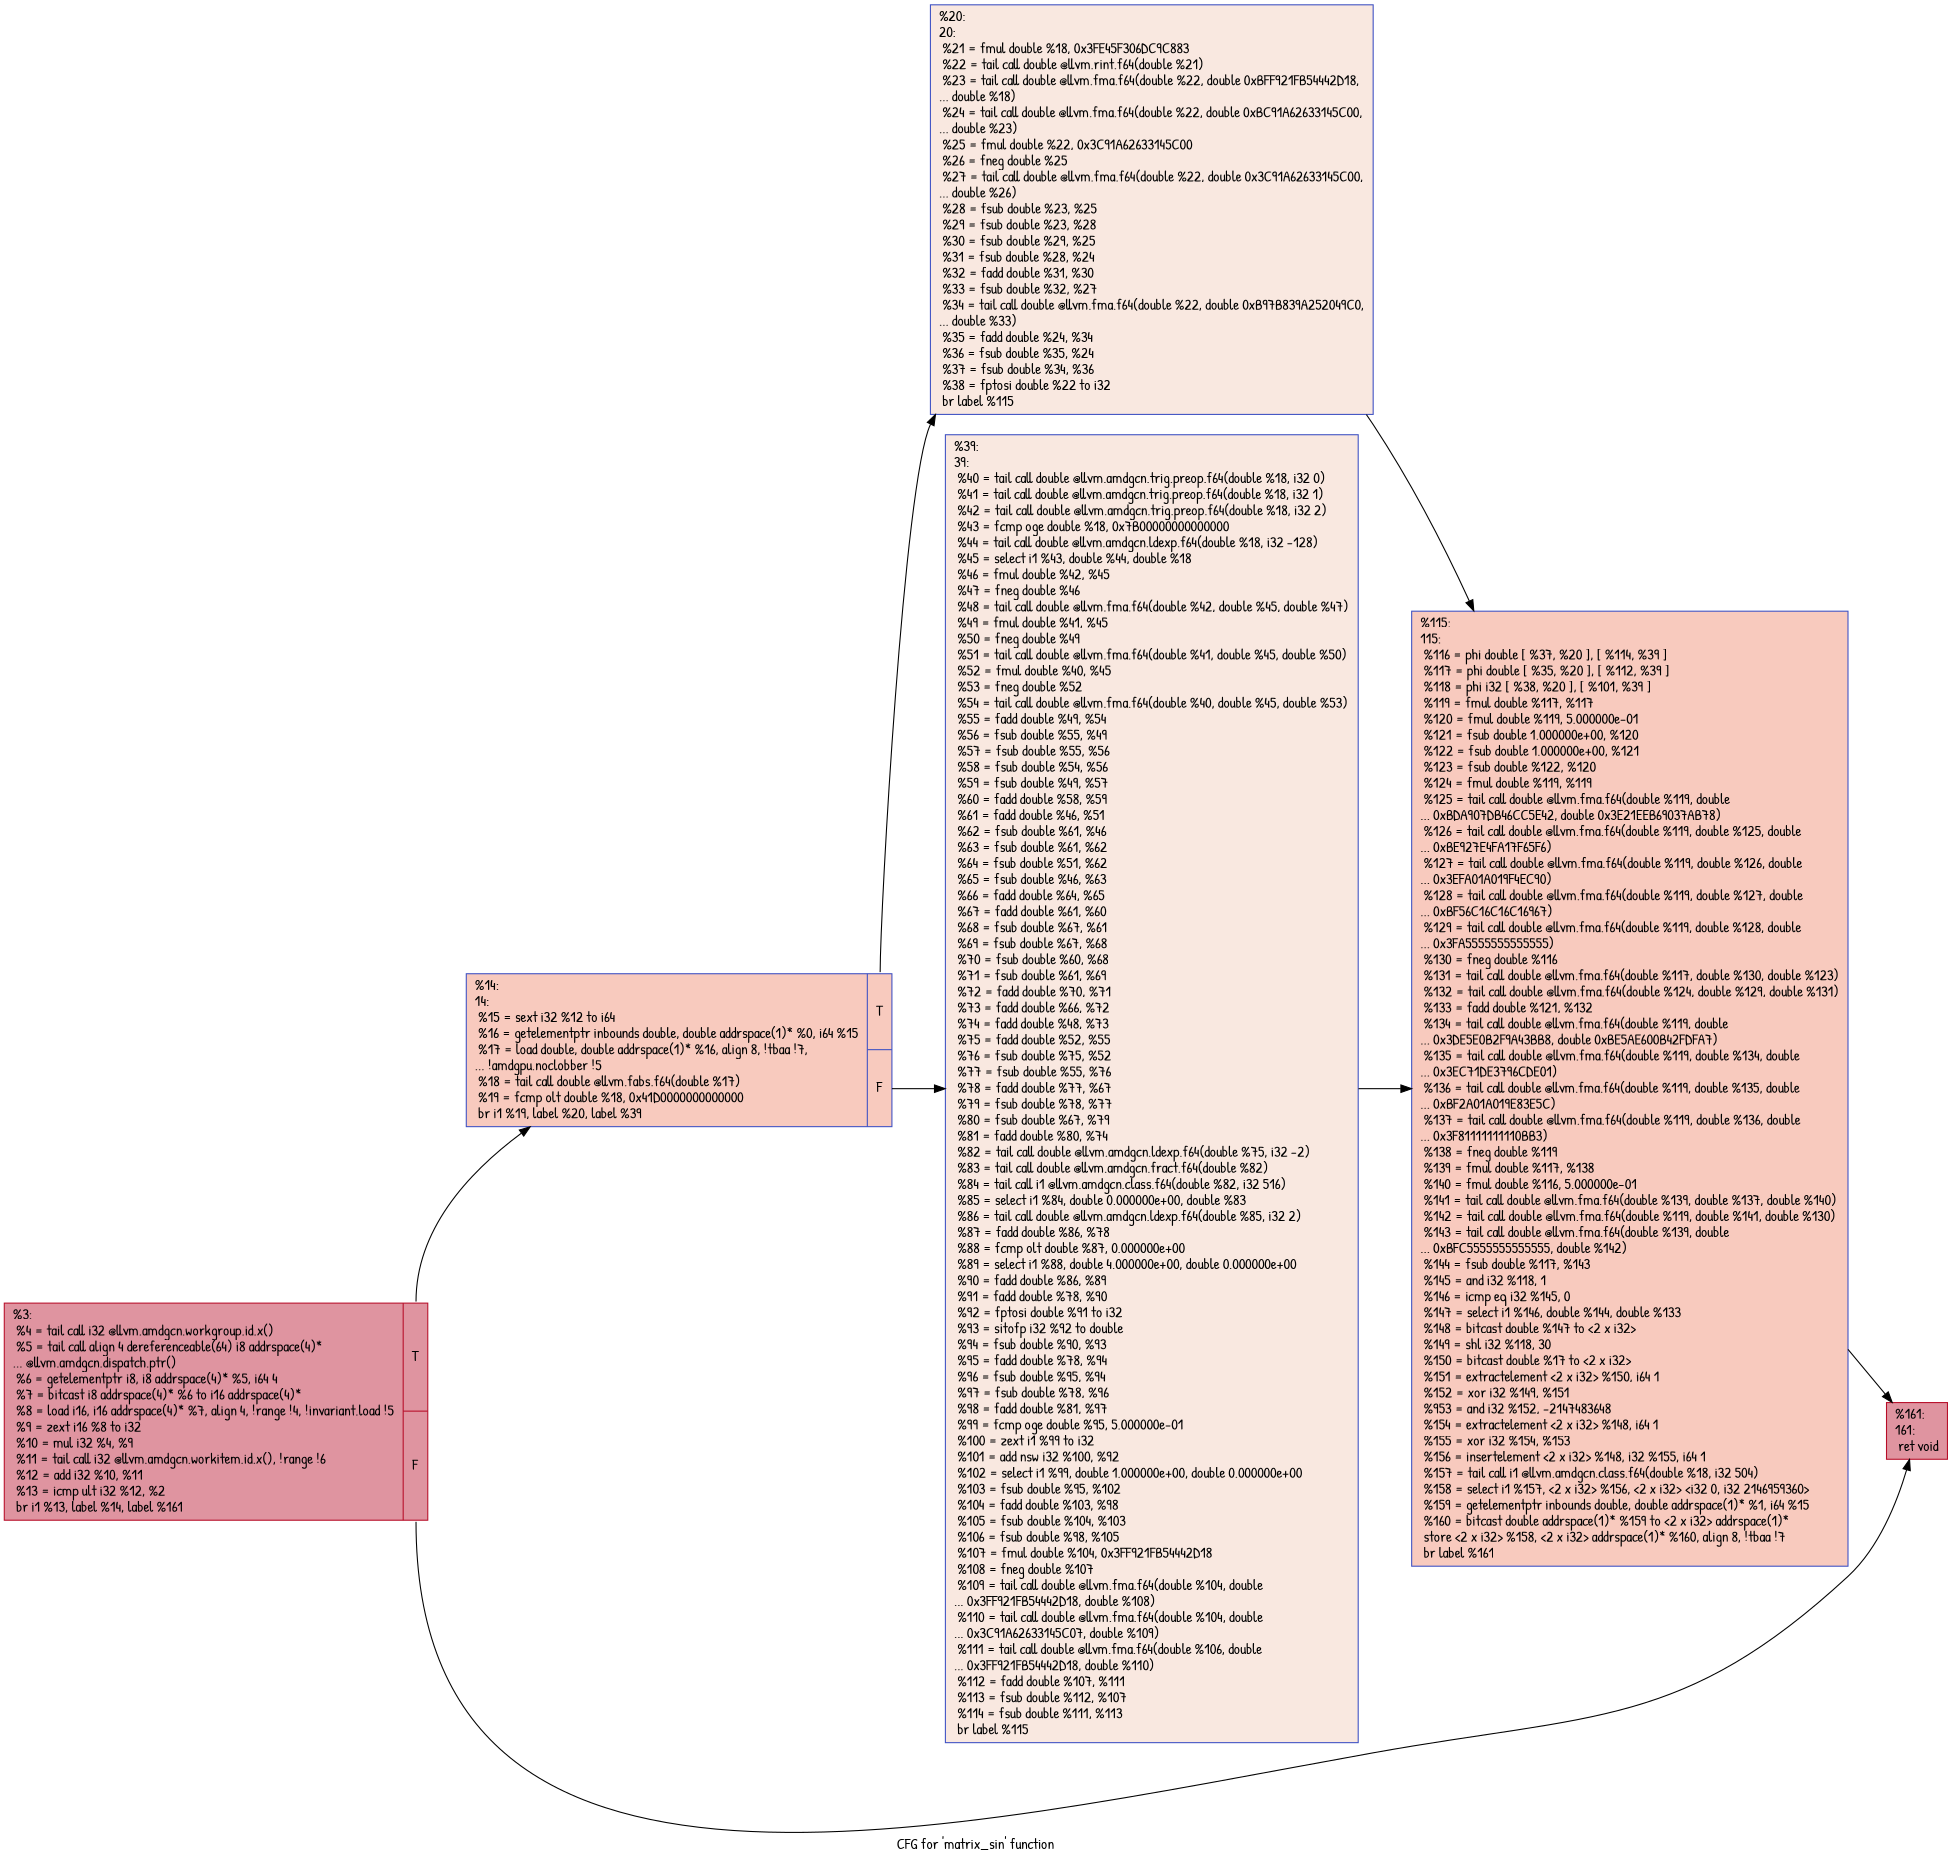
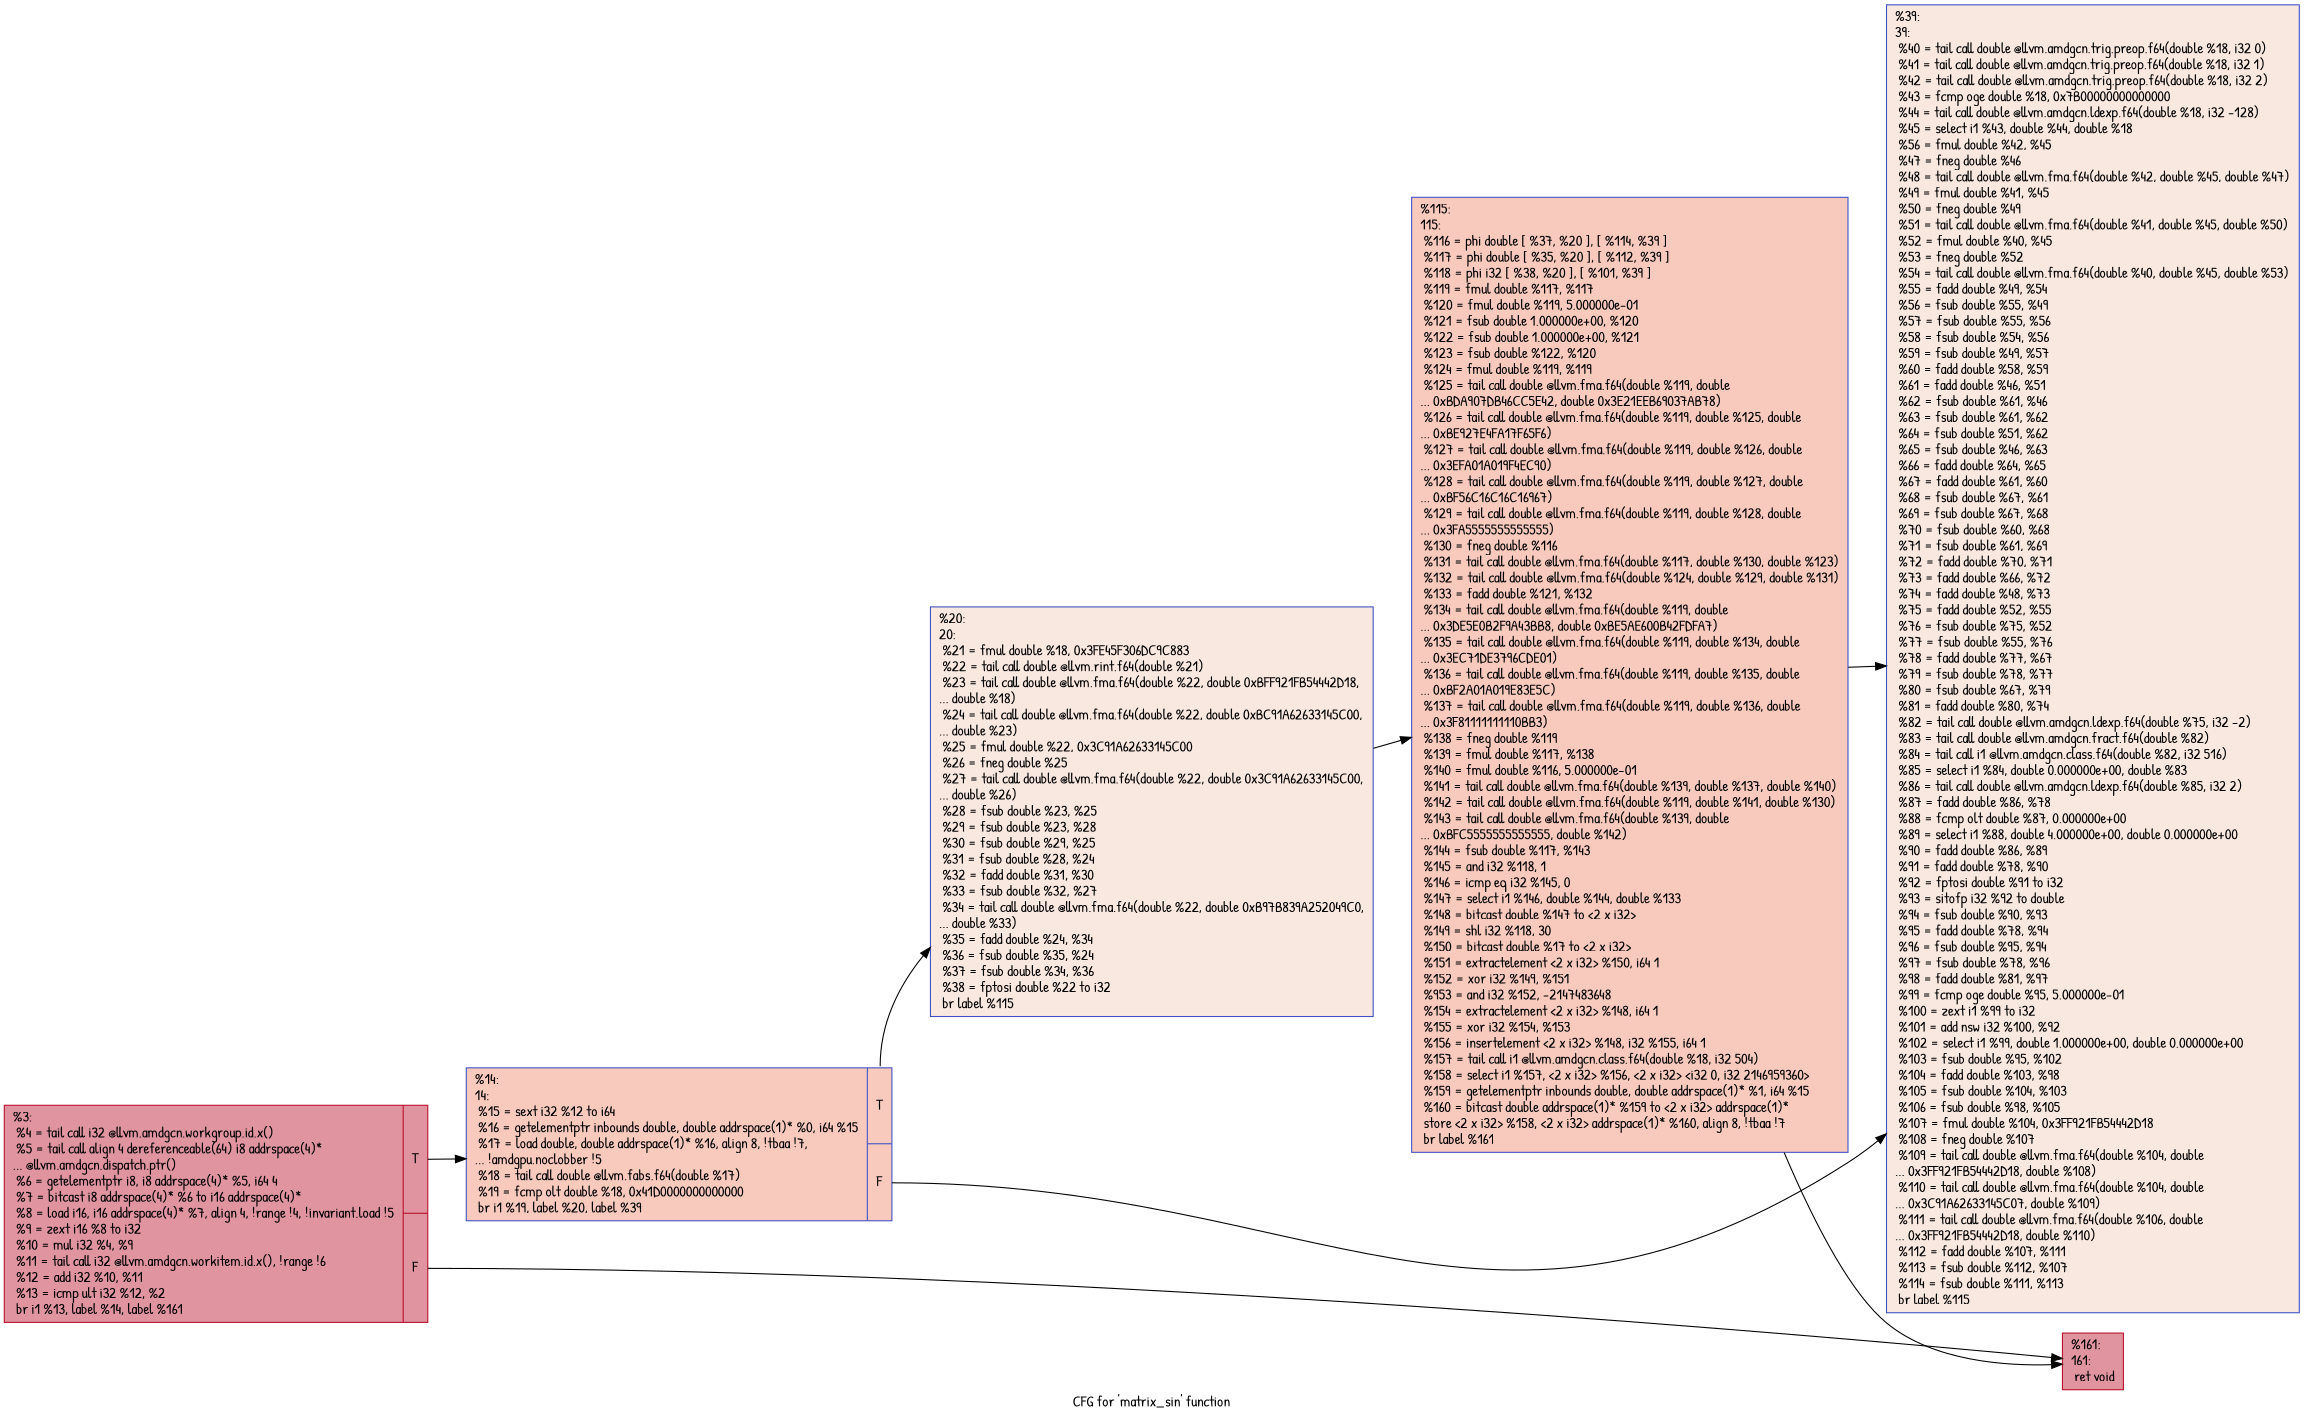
  digraph {
    fontname="Patrick Hand"
    label="CFG for 'matrix_sin' function"
    rankdir=LR
    node [color="#3d50c3ff" fillcolor="#b70d2870" fontname="Patrick Hand" shape=record style=filled]
    edge [fontname="Patrick Hand"]
    n1 [color="#b70d28ff" label="{%3:\l  %4 = tail call i32 @llvm.amdgcn.workgroup.id.x()\l  %5 = tail call align 4 dereferenceable(64) i8 addrspace(4)*\l... @llvm.amdgcn.dispatch.ptr()\l  %6 = getelementptr i8, i8 addrspace(4)* %5, i64 4\l  %7 = bitcast i8 addrspace(4)* %6 to i16 addrspace(4)*\l  %8 = load i16, i16 addrspace(4)* %7, align 4, !range !4, !invariant.load !5\l  %9 = zext i16 %8 to i32\l  %10 = mul i32 %4, %9\l  %11 = tail call i32 @llvm.amdgcn.workitem.id.x(), !range !6\l  %12 = add i32 %10, %11\l  %13 = icmp ult i32 %12, %2\l  br i1 %13, label %14, label %161\l|{<s0>T|<s1>F}}"]
    n2 [fillcolor="#ef886b70" label="{%14:\l14:                                               \l  %15 = sext i32 %12 to i64\l  %16 = getelementptr inbounds double, double addrspace(1)* %0, i64 %15\l  %17 = load double, double addrspace(1)* %16, align 8, !tbaa !7,\l... !amdgpu.noclobber !5\l  %18 = tail call double @llvm.fabs.f64(double %17)\l  %19 = fcmp olt double %18, 0x41D0000000000000\l  br i1 %19, label %20, label %39\l|{<s0>T|<s1>F}}"]
    n3 [color="#b70d28ff" label="{%161:\l161:                                              \l  ret void\l}"]
    n4 [fillcolor="#f1ccb870" label="{%20:\l20:                                               \l  %21 = fmul double %18, 0x3FE45F306DC9C883\l  %22 = tail call double @llvm.rint.f64(double %21)\l  %23 = tail call double @llvm.fma.f64(double %22, double 0xBFF921FB54442D18,\l... double %18)\l  %24 = tail call double @llvm.fma.f64(double %22, double 0xBC91A62633145C00,\l... double %23)\l  %25 = fmul double %22, 0x3C91A62633145C00\l  %26 = fneg double %25\l  %27 = tail call double @llvm.fma.f64(double %22, double 0x3C91A62633145C00,\l... double %26)\l  %28 = fsub double %23, %25\l  %29 = fsub double %23, %28\l  %30 = fsub double %29, %25\l  %31 = fsub double %28, %24\l  %32 = fadd double %31, %30\l  %33 = fsub double %32, %27\l  %34 = tail call double @llvm.fma.f64(double %22, double 0xB97B839A252049C0,\l... double %33)\l  %35 = fadd double %24, %34\l  %36 = fsub double %35, %24\l  %37 = fsub double %34, %36\l  %38 = fptosi double %22 to i32\l  br label %115\l}"]
-   n5 [fillcolor="#f1ccb870" label="{%39:\l39:                                               \l  %40 = tail call double @llvm.amdgcn.trig.preop.f64(double %18, i32 0)\l  %41 = tail call double @llvm.amdgcn.trig.preop.f64(double %18, i32 1)\l  %42 = tail call double @llvm.amdgcn.trig.preop.f64(double %18, i32 2)\l  %43 = fcmp oge double %18, 0x7B00000000000000\l  %44 = tail call double @llvm.amdgcn.ldexp.f64(double %18, i32 -128)\l  %45 = select i1 %43, double %44, double %18\l  %46 = fmul double %42, %45\l  %47 = fneg double %46\l  %48 = tail call double @llvm.fma.f64(double %42, double %45, double %47)\l  %49 = fmul double %41, %45\l  %50 = fneg double %49\l  %51 = tail call double @llvm.fma.f64(double %41, double %45, double %50)\l  %52 = fmul double %40, %45\l  %53 = fneg double %52\l  %54 = tail call double @llvm.fma.f64(double %40, double %45, double %53)\l  %55 = fadd double %49, %54\l  %56 = fsub double %55, %49\l  %57 = fsub double %55, %56\l  %58 = fsub double %54, %56\l  %59 = fsub double %49, %57\l  %60 = fadd double %58, %59\l  %61 = fadd double %46, %51\l  %62 = fsub double %61, %46\l  %63 = fsub double %61, %62\l  %64 = fsub double %51, %62\l  %65 = fsub double %46, %63\l  %66 = fadd double %64, %65\l  %67 = fadd double %61, %60\l  %68 = fsub double %67, %61\l  %69 = fsub double %67, %68\l  %70 = fsub double %60, %68\l  %71 = fsub double %61, %69\l  %72 = fadd double %70, %71\l  %73 = fadd double %66, %72\l  %74 = fadd double %48, %73\l  %75 = fadd double %52, %55\l  %76 = fsub double %75, %52\l  %77 = fsub double %55, %76\l  %78 = fadd double %77, %67\l  %79 = fsub double %78, %77\l  %80 = fsub double %67, %79\l  %81 = fadd double %80, %74\l  %82 = tail call double @llvm.amdgcn.ldexp.f64(double %75, i32 -2)\l  %83 = tail call double @llvm.amdgcn.fract.f64(double %82)\l  %84 = tail call i1 @llvm.amdgcn.class.f64(double %82, i32 516)\l  %85 = select i1 %84, double 0.000000e+00, double %83\l  %86 = tail call double @llvm.amdgcn.ldexp.f64(double %85, i32 2)\l  %87 = fadd double %86, %78\l  %88 = fcmp olt double %87, 0.000000e+00\l  %89 = select i1 %88, double 4.000000e+00, double 0.000000e+00\l  %90 = fadd double %86, %89\l  %91 = fadd double %78, %90\l  %92 = fptosi double %91 to i32\l  %93 = sitofp i32 %92 to double\l  %94 = fsub double %90, %93\l  %95 = fadd double %78, %94\l  %96 = fsub double %95, %94\l  %97 = fsub double %78, %96\l  %98 = fadd double %81, %97\l  %99 = fcmp oge double %95, 5.000000e-01\l  %100 = zext i1 %99 to i32\l  %101 = add nsw i32 %100, %92\l  %102 = select i1 %99, double 1.000000e+00, double 0.000000e+00\l  %103 = fsub double %95, %102\l  %104 = fadd double %103, %98\l  %105 = fsub double %104, %103\l  %106 = fsub double %98, %105\l  %107 = fmul double %104, 0x3FF921FB54442D18\l  %108 = fneg double %107\l  %109 = tail call double @llvm.fma.f64(double %104, double\l... 0x3FF921FB54442D18, double %108)\l  %110 = tail call double @llvm.fma.f64(double %104, double\l... 0x3C91A62633145C07, double %109)\l  %111 = tail call double @llvm.fma.f64(double %106, double\l... 0x3FF921FB54442D18, double %110)\l  %112 = fadd double %107, %111\l  %113 = fsub double %112, %107\l  %114 = fsub double %111, %113\l  br label %115\l}"]
+   n5 [fillcolor="#f1ccb870" label="{%39:\l39:                                               \l  %40 = tail call double @llvm.amdgcn.trig.preop.f64(double %18, i32 0)\l  %41 = tail call double @llvm.amdgcn.trig.preop.f64(double %18, i32 1)\l  %42 = tail call double @llvm.amdgcn.trig.preop.f64(double %18, i32 2)\l  %43 = fcmp oge double %18, 0x7B00000000000000\l  %44 = tail call double @llvm.amdgcn.ldexp.f64(double %18, i32 -128)\l  %45 = select i1 %43, double %44, double %18\l  %56 = fmul double %42, %45\l  %47 = fneg double %46\l  %48 = tail call double @llvm.fma.f64(double %42, double %45, double %47)\l  %49 = fmul double %41, %45\l  %50 = fneg double %49\l  %51 = tail call double @llvm.fma.f64(double %41, double %45, double %50)\l  %52 = fmul double %40, %45\l  %53 = fneg double %52\l  %54 = tail call double @llvm.fma.f64(double %40, double %45, double %53)\l  %55 = fadd double %49, %54\l  %56 = fsub double %55, %49\l  %57 = fsub double %55, %56\l  %58 = fsub double %54, %56\l  %59 = fsub double %49, %57\l  %60 = fadd double %58, %59\l  %61 = fadd double %46, %51\l  %62 = fsub double %61, %46\l  %63 = fsub double %61, %62\l  %64 = fsub double %51, %62\l  %65 = fsub double %46, %63\l  %66 = fadd double %64, %65\l  %67 = fadd double %61, %60\l  %68 = fsub double %67, %61\l  %69 = fsub double %67, %68\l  %70 = fsub double %60, %68\l  %71 = fsub double %61, %69\l  %72 = fadd double %70, %71\l  %73 = fadd double %66, %72\l  %74 = fadd double %48, %73\l  %75 = fadd double %52, %55\l  %76 = fsub double %75, %52\l  %77 = fsub double %55, %76\l  %78 = fadd double %77, %67\l  %79 = fsub double %78, %77\l  %80 = fsub double %67, %79\l  %81 = fadd double %80, %74\l  %82 = tail call double @llvm.amdgcn.ldexp.f64(double %75, i32 -2)\l  %83 = tail call double @llvm.amdgcn.fract.f64(double %82)\l  %84 = tail call i1 @llvm.amdgcn.class.f64(double %82, i32 516)\l  %85 = select i1 %84, double 0.000000e+00, double %83\l  %86 = tail call double @llvm.amdgcn.ldexp.f64(double %85, i32 2)\l  %87 = fadd double %86, %78\l  %88 = fcmp olt double %87, 0.000000e+00\l  %89 = select i1 %88, double 4.000000e+00, double 0.000000e+00\l  %90 = fadd double %86, %89\l  %91 = fadd double %78, %90\l  %92 = fptosi double %91 to i32\l  %93 = sitofp i32 %92 to double\l  %94 = fsub double %90, %93\l  %95 = fadd double %78, %94\l  %96 = fsub double %95, %94\l  %97 = fsub double %78, %96\l  %98 = fadd double %81, %97\l  %99 = fcmp oge double %95, 5.000000e-01\l  %100 = zext i1 %99 to i32\l  %101 = add nsw i32 %100, %92\l  %102 = select i1 %99, double 1.000000e+00, double 0.000000e+00\l  %103 = fsub double %95, %102\l  %104 = fadd double %103, %98\l  %105 = fsub double %104, %103\l  %106 = fsub double %98, %105\l  %107 = fmul double %104, 0x3FF921FB54442D18\l  %108 = fneg double %107\l  %109 = tail call double @llvm.fma.f64(double %104, double\l... 0x3FF921FB54442D18, double %108)\l  %110 = tail call double @llvm.fma.f64(double %104, double\l... 0x3C91A62633145C07, double %109)\l  %111 = tail call double @llvm.fma.f64(double %106, double\l... 0x3FF921FB54442D18, double %110)\l  %112 = fadd double %107, %111\l  %113 = fsub double %112, %107\l  %114 = fsub double %111, %113\l  br label %115\l}"]
    n6 [fillcolor="#ef886b70" label="{%115:\l115:                                              \l  %116 = phi double [ %37, %20 ], [ %114, %39 ]\l  %117 = phi double [ %35, %20 ], [ %112, %39 ]\l  %118 = phi i32 [ %38, %20 ], [ %101, %39 ]\l  %119 = fmul double %117, %117\l  %120 = fmul double %119, 5.000000e-01\l  %121 = fsub double 1.000000e+00, %120\l  %122 = fsub double 1.000000e+00, %121\l  %123 = fsub double %122, %120\l  %124 = fmul double %119, %119\l  %125 = tail call double @llvm.fma.f64(double %119, double\l... 0xBDA907DB46CC5E42, double 0x3E21EEB69037AB78)\l  %126 = tail call double @llvm.fma.f64(double %119, double %125, double\l... 0xBE927E4FA17F65F6)\l  %127 = tail call double @llvm.fma.f64(double %119, double %126, double\l... 0x3EFA01A019F4EC90)\l  %128 = tail call double @llvm.fma.f64(double %119, double %127, double\l... 0xBF56C16C16C16967)\l  %129 = tail call double @llvm.fma.f64(double %119, double %128, double\l... 0x3FA5555555555555)\l  %130 = fneg double %116\l  %131 = tail call double @llvm.fma.f64(double %117, double %130, double %123)\l  %132 = tail call double @llvm.fma.f64(double %124, double %129, double %131)\l  %133 = fadd double %121, %132\l  %134 = tail call double @llvm.fma.f64(double %119, double\l... 0x3DE5E0B2F9A43BB8, double 0xBE5AE600B42FDFA7)\l  %135 = tail call double @llvm.fma.f64(double %119, double %134, double\l... 0x3EC71DE3796CDE01)\l  %136 = tail call double @llvm.fma.f64(double %119, double %135, double\l... 0xBF2A01A019E83E5C)\l  %137 = tail call double @llvm.fma.f64(double %119, double %136, double\l... 0x3F81111111110BB3)\l  %138 = fneg double %119\l  %139 = fmul double %117, %138\l  %140 = fmul double %116, 5.000000e-01\l  %141 = tail call double @llvm.fma.f64(double %139, double %137, double %140)\l  %142 = tail call double @llvm.fma.f64(double %119, double %141, double %130)\l  %143 = tail call double @llvm.fma.f64(double %139, double\l... 0xBFC5555555555555, double %142)\l  %144 = fsub double %117, %143\l  %145 = and i32 %118, 1\l  %146 = icmp eq i32 %145, 0\l  %147 = select i1 %146, double %144, double %133\l  %148 = bitcast double %147 to \<2 x i32\>\l  %149 = shl i32 %118, 30\l  %150 = bitcast double %17 to \<2 x i32\>\l  %151 = extractelement \<2 x i32\> %150, i64 1\l  %152 = xor i32 %149, %151\l  %953 = and i32 %152, -2147483648\l  %154 = extractelement \<2 x i32\> %148, i64 1\l  %155 = xor i32 %154, %153\l  %156 = insertelement \<2 x i32\> %148, i32 %155, i64 1\l  %157 = tail call i1 @llvm.amdgcn.class.f64(double %18, i32 504)\l  %158 = select i1 %157, \<2 x i32\> %156, \<2 x i32\> \<i32 0, i32 2146959360\>\l  %159 = getelementptr inbounds double, double addrspace(1)* %1, i64 %15\l  %160 = bitcast double addrspace(1)* %159 to \<2 x i32\> addrspace(1)*\l  store \<2 x i32\> %158, \<2 x i32\> addrspace(1)* %160, align 8, !tbaa !7\l  br label %161\l}"]
    n1 -> n2 [tailport=s0]
    n1 -> n3 [tailport=s1]
    n2 -> n4 [tailport=s0]
    n2 -> n5 [tailport=s1]
    n4 -> n6
-   n5 -> n6
+   n6 -> n5
    n6 -> n3
  }
